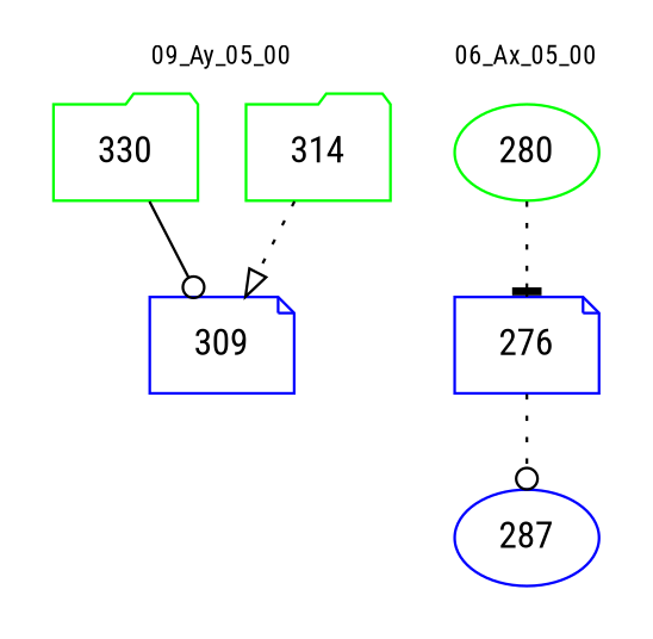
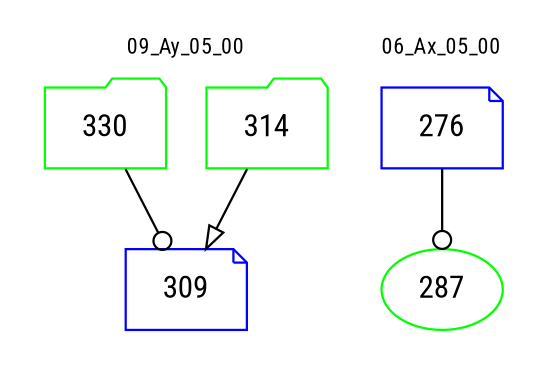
  digraph {
    fontname="Roboto Condensed"
    node [color=green fontname="Roboto Condensed" shape=folder]
    edge [arrowhead=odot color=black fontname="Roboto Condensed" style=solid]
    n1 [label=314]
    n2 [color=blue label=309 shape=note]
    n3 [label=330]
-   n4 [label=280 shape=ellipse]
    n5 [color=blue label=276 shape=note]
-   n6 [color=blue label=287 shape=ellipse]
+   n6 [label=287 shape=ellipse]
    subgraph cluster_1 {
      color=white
      fontsize=10
      label="09_Ay_05_00"
      n1
      n2
      n3
    }
    subgraph cluster_2 {
      color=white
      fontsize=10
      label="06_Ax_05_00"
-     n4
      n5
      n6
    }
-   n1 -> n2 [arrowhead=onormal style=dotted]
+   n1 -> n2 [arrowhead=onormal]
    n3 -> n2
-   n4 -> n5 [arrowhead=tee style=dotted]
-   n5 -> n6 [style=dotted]
+   n5 -> n6
  }
